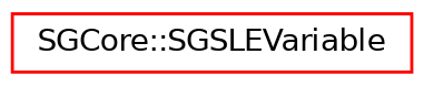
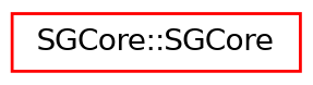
  digraph {
    rankdir=LR
-   n1 [color=red fillcolor=white fontname=Helvetica fontsize=10 height=0.2 label="SGCore::SGSLEVariable" shape=record style=filled width=0.4]
+   n1 [color=red fillcolor=white fontname=Helvetica fontsize=10 height=0.2 label="SGCore::SGCore" shape=record style=filled width=0.4]
  }
